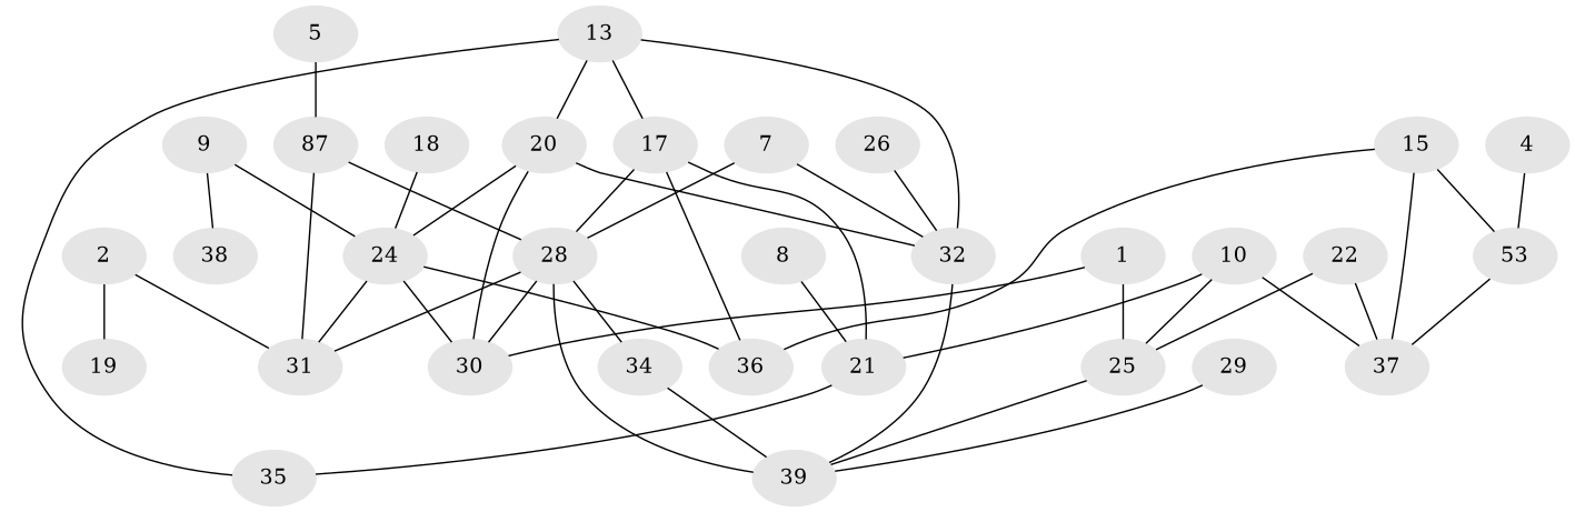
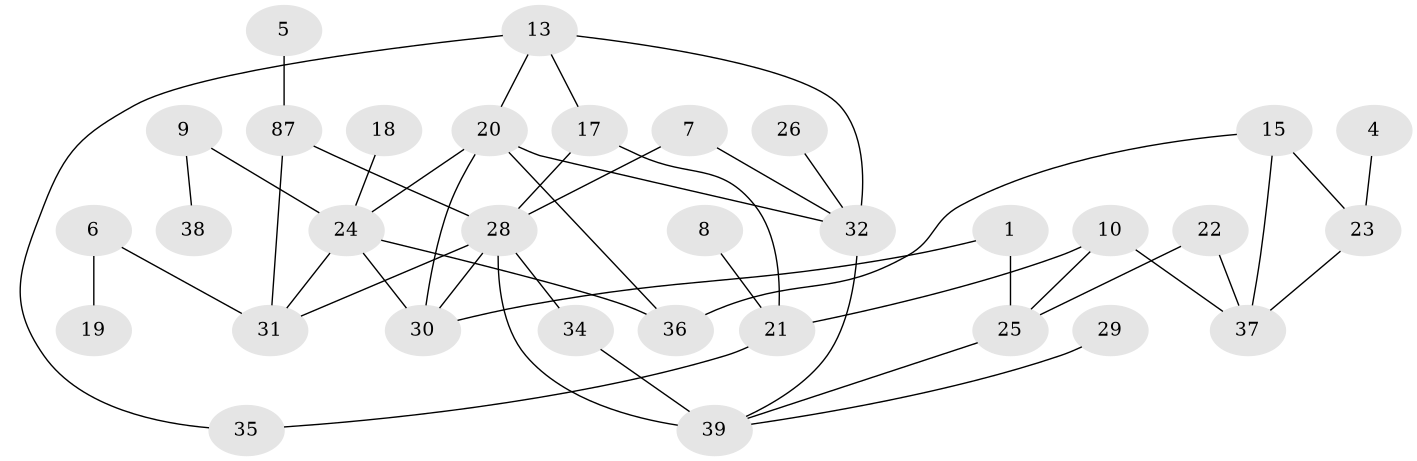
  graph {
    node [color=gray90 style=filled]
    edge [weight=1.0]
    1
    25
    30
    39
    4
-   23 [label=53]
+   23
    37
    n8 [label=87]
    5
    31
    28
-   6 [label=2]
+   6
    19
    7
    32
    34
    8
    21
    35
    9
    24
    38
    36
    10
    29
    13
    17
    20
    15
    18
    22
    26
    1 -- 25
    1 -- 30
    25 -- 39
    4 -- 23
    23 -- 37
    n8 -- 31 [weight=2.0]
    n8 -- 28
    5 -- n8
    28 -- 30
    28 -- 39
    28 -- 31
    28 -- 34
    6 -- 31
    6 -- 19
    7 -- 28
    7 -- 32
    32 -- 39
    34 -- 39 [weight=2.0]
    8 -- 21
    21 -- 35
    9 -- 24
    9 -- 38
    24 -- 30
    24 -- 31
    24 -- 36
    10 -- 25
    10 -- 37
    10 -- 21
    29 -- 39
    13 -- 32
    13 -- 35
    13 -- 17
    13 -- 20
    17 -- 28
    17 -- 21
    20 -- 30
    20 -- 32
    20 -- 24
-   17 -- 36
+   20 -- 36
    15 -- 23
    15 -- 37
    15 -- 36
    18 -- 24
    22 -- 25
    22 -- 37
    26 -- 32
  }
